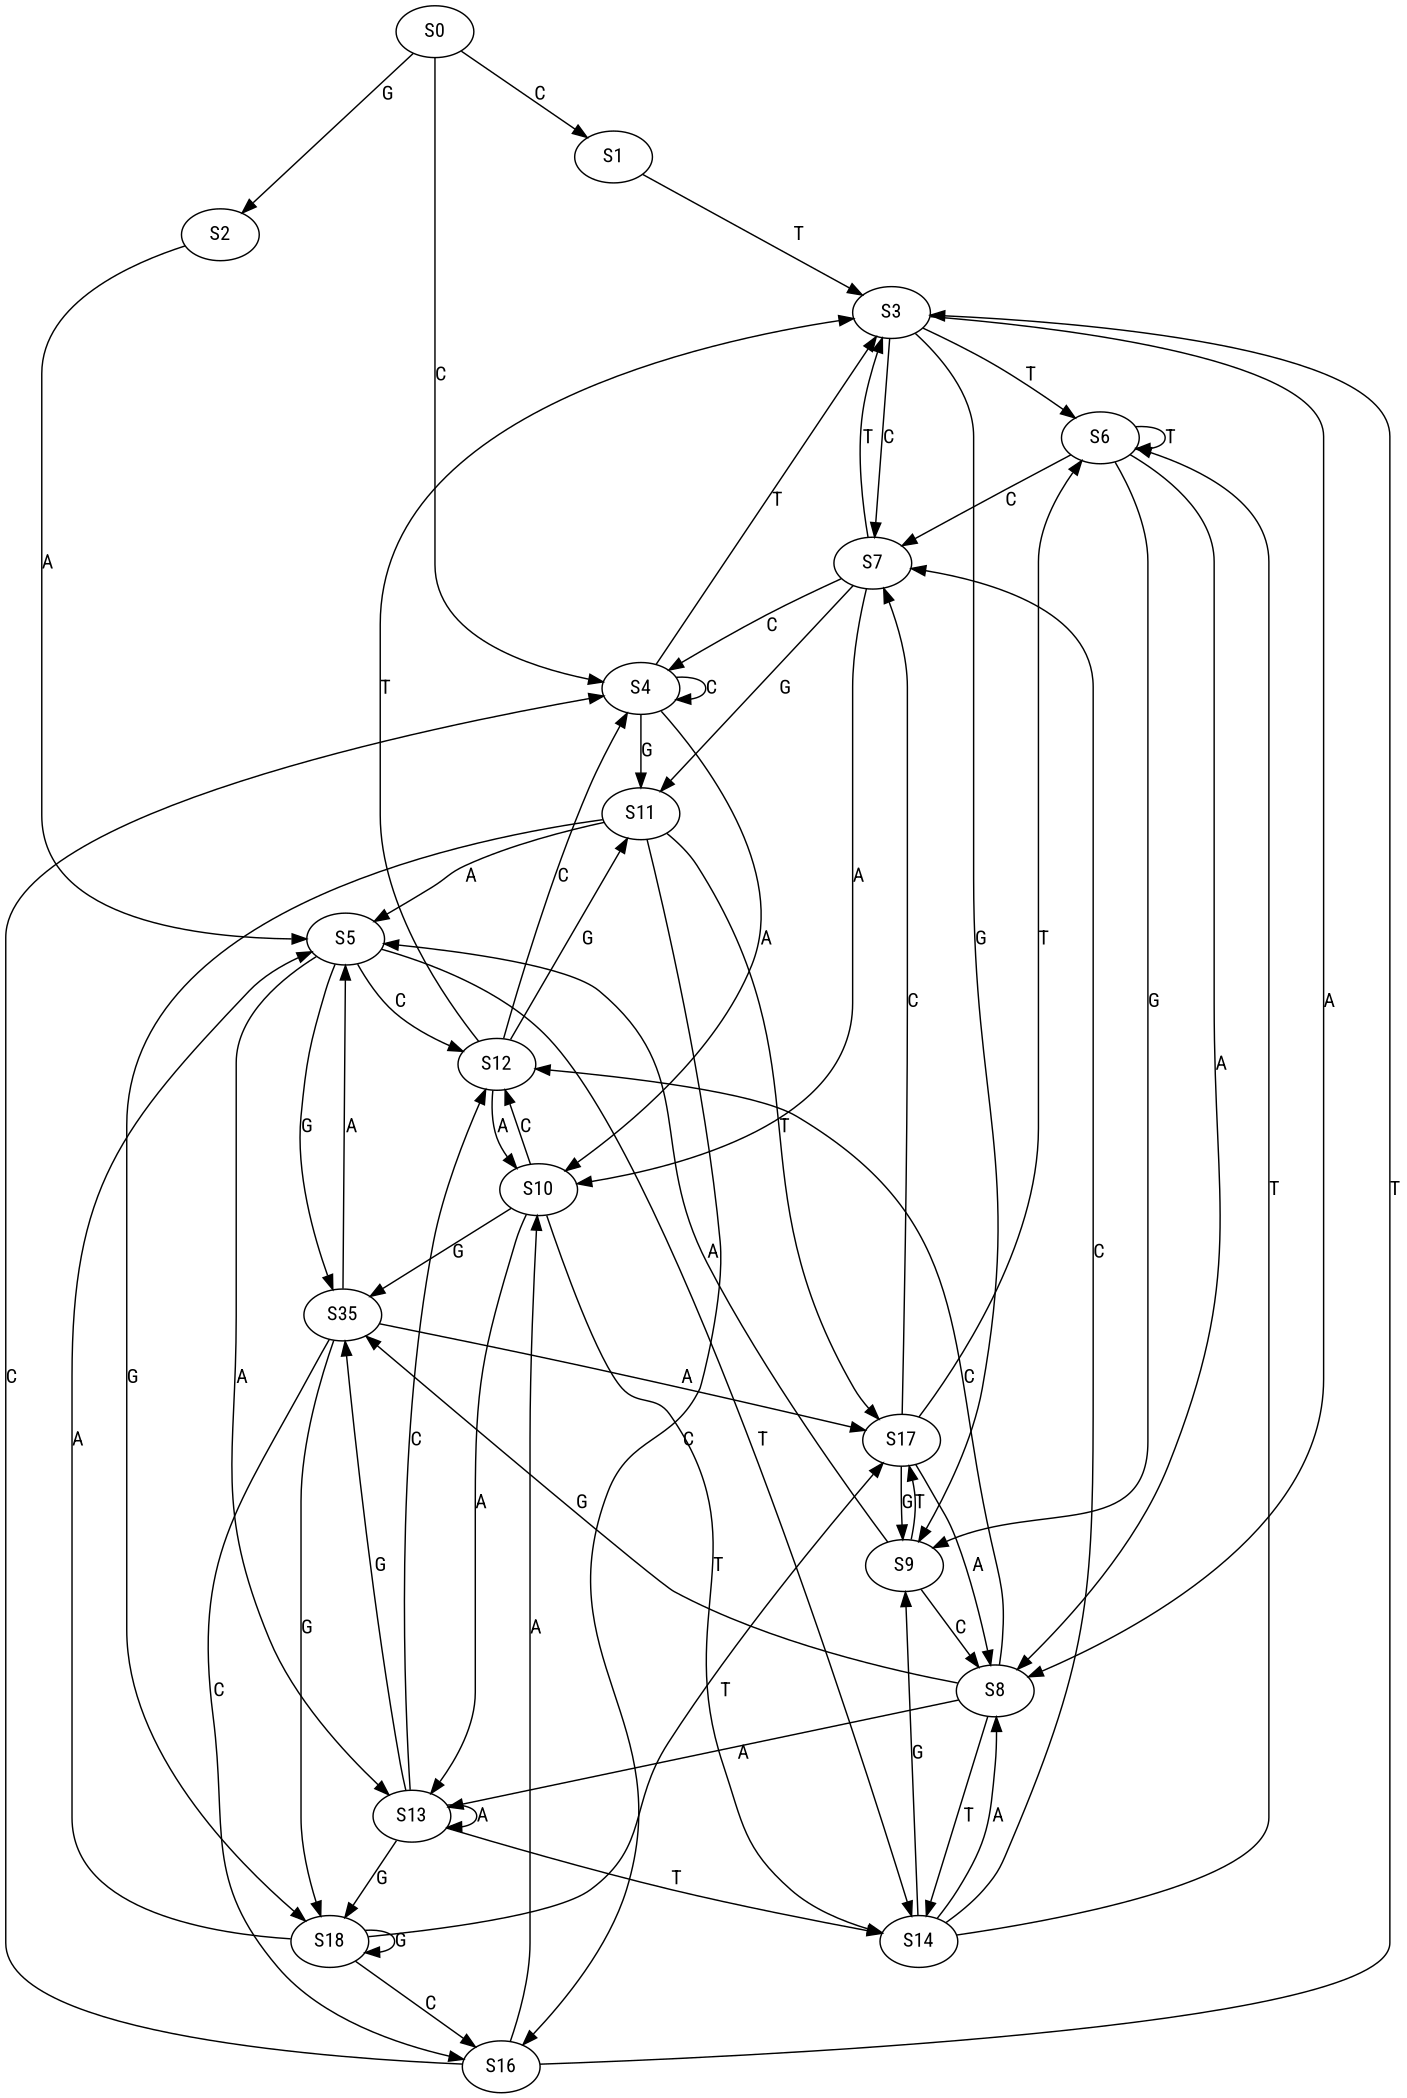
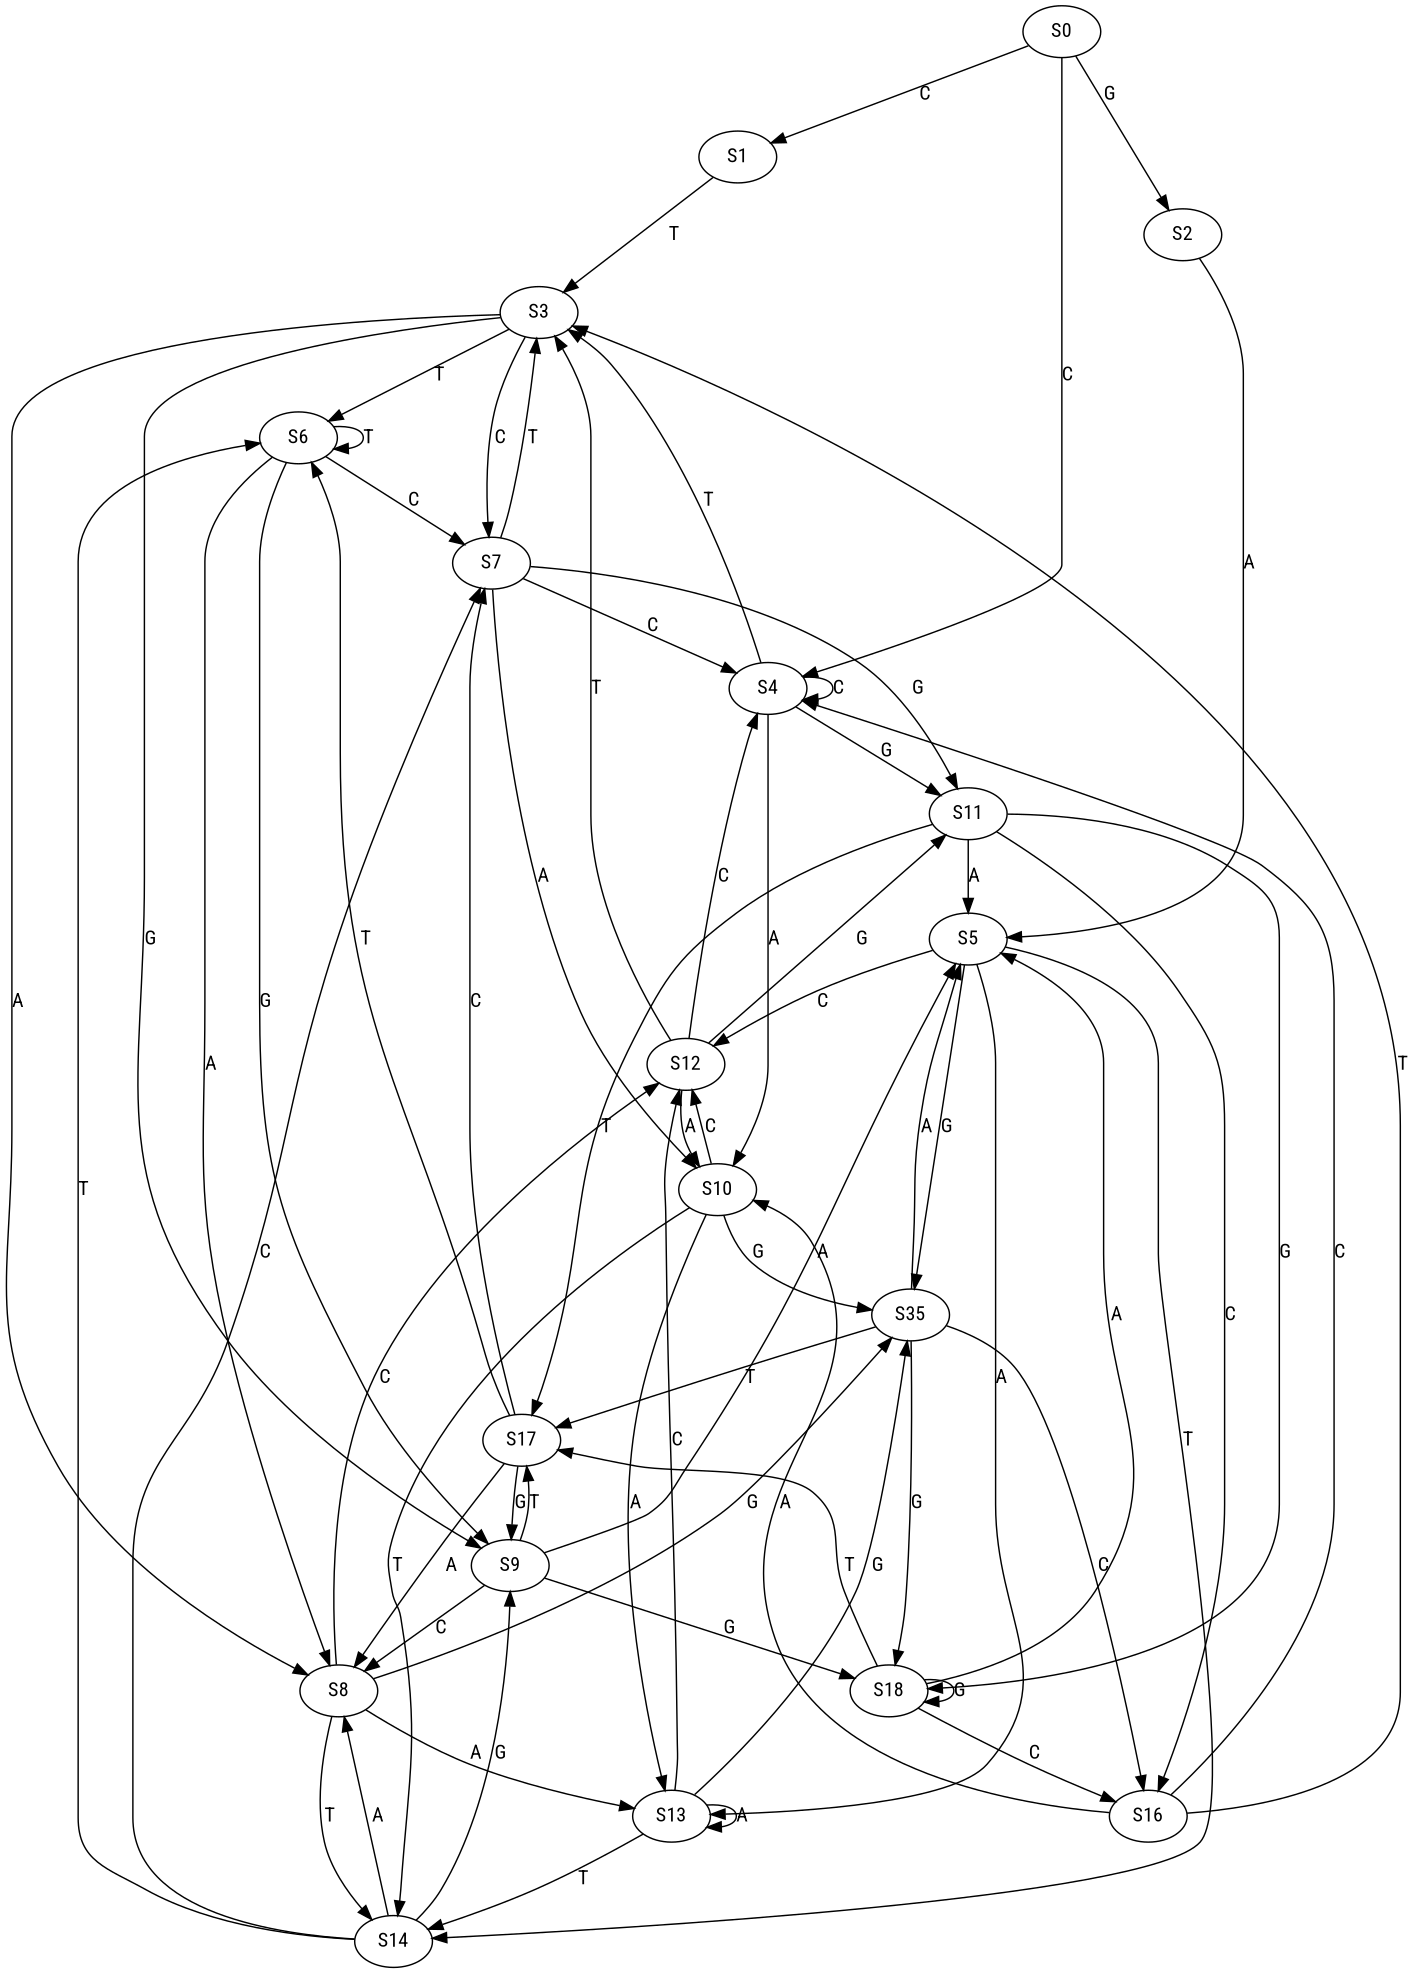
  strict digraph {
    fontname="Roboto Condensed"
    node [fontname="Roboto Condensed"]
    edge [fontname="Roboto Condensed"]
    S0
    S1
    S2
    S4
    S3
    S5
    S6
    S7
    S8
    S9
    S10
    S11
    S12
    S13
    S14
    n16 [label=S35]
    S17
    S18
    S16
    S0 -> S1 [label=C]
    S0 -> S2 [label=G]
    S0 -> S4 [label=C]
    S1 -> S3 [label=T]
    S2 -> S5 [label=A]
    S4 -> S4 [label=C]
    S4 -> S3 [label=T]
    S4 -> S10 [label=A]
    S4 -> S11 [label=G]
    S3 -> S6 [label=T]
    S3 -> S7 [label=C]
    S3 -> S8 [label=A]
    S3 -> S9 [label=G]
    S5 -> S12 [label=C]
    S5 -> S13 [label=A]
    S5 -> S14 [label=T]
    S5 -> n16 [label=G]
    S6 -> S6 [label=T]
    S6 -> S7 [label=C]
    S6 -> S8 [label=A]
    S6 -> S9 [label=G]
    S7 -> S4 [label=C]
    S7 -> S3 [label=T]
    S7 -> S10 [label=A]
    S7 -> S11 [label=G]
    S8 -> S12 [label=C]
    S8 -> S13 [label=A]
    S8 -> S14 [label=T]
    S8 -> n16 [label=G]
    S9 -> S5 [label=A]
    S9 -> S8 [label=C]
    S9 -> S17 [label=T]
-   S13 -> S18 [label=G]
+   S9 -> S18 [label=G]
    S10 -> S12 [label=C]
    S10 -> S13 [label=A]
    S10 -> S14 [label=T]
    S10 -> n16 [label=G]
    S11 -> S5 [label=A]
    S11 -> S17 [label=T]
    S11 -> S18 [label=G]
    S11 -> S16 [label=C]
    S12 -> S4 [label=C]
    S12 -> S3 [label=T]
    S12 -> S10 [label=A]
    S12 -> S11 [label=G]
    S13 -> S12 [label=C]
    S13 -> S13 [label=A]
    S13 -> S14 [label=T]
    S13 -> n16 [label=G]
    S14 -> S6 [label=T]
    S14 -> S7 [label=C]
    S14 -> S8 [label=A]
    S14 -> S9 [label=G]
    n16 -> S5 [label=A]
-   n16 -> S17 [label=A]
+   n16 -> S17 [label=T]
    n16 -> S18 [label=G]
    n16 -> S16 [label=C]
    S17 -> S6 [label=T]
    S17 -> S7 [label=C]
    S17 -> S8 [label=A]
    S17 -> S9 [label=G]
    S18 -> S5 [label=A]
    S18 -> S17 [label=T]
    S18 -> S18 [label=G]
    S18 -> S16 [label=C]
    S16 -> S4 [label=C]
    S16 -> S3 [label=T]
    S16 -> S10 [label=A]
  }
